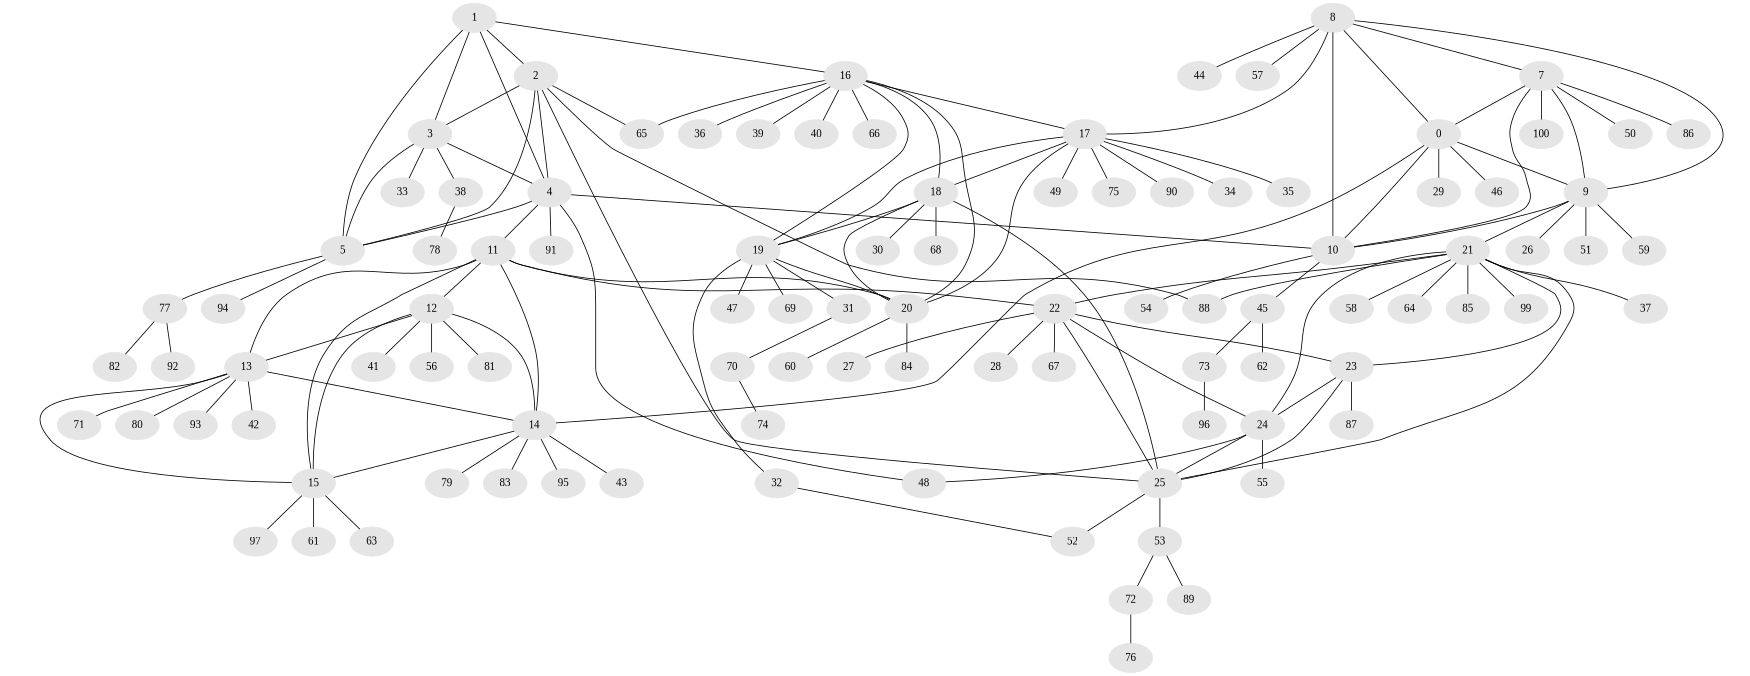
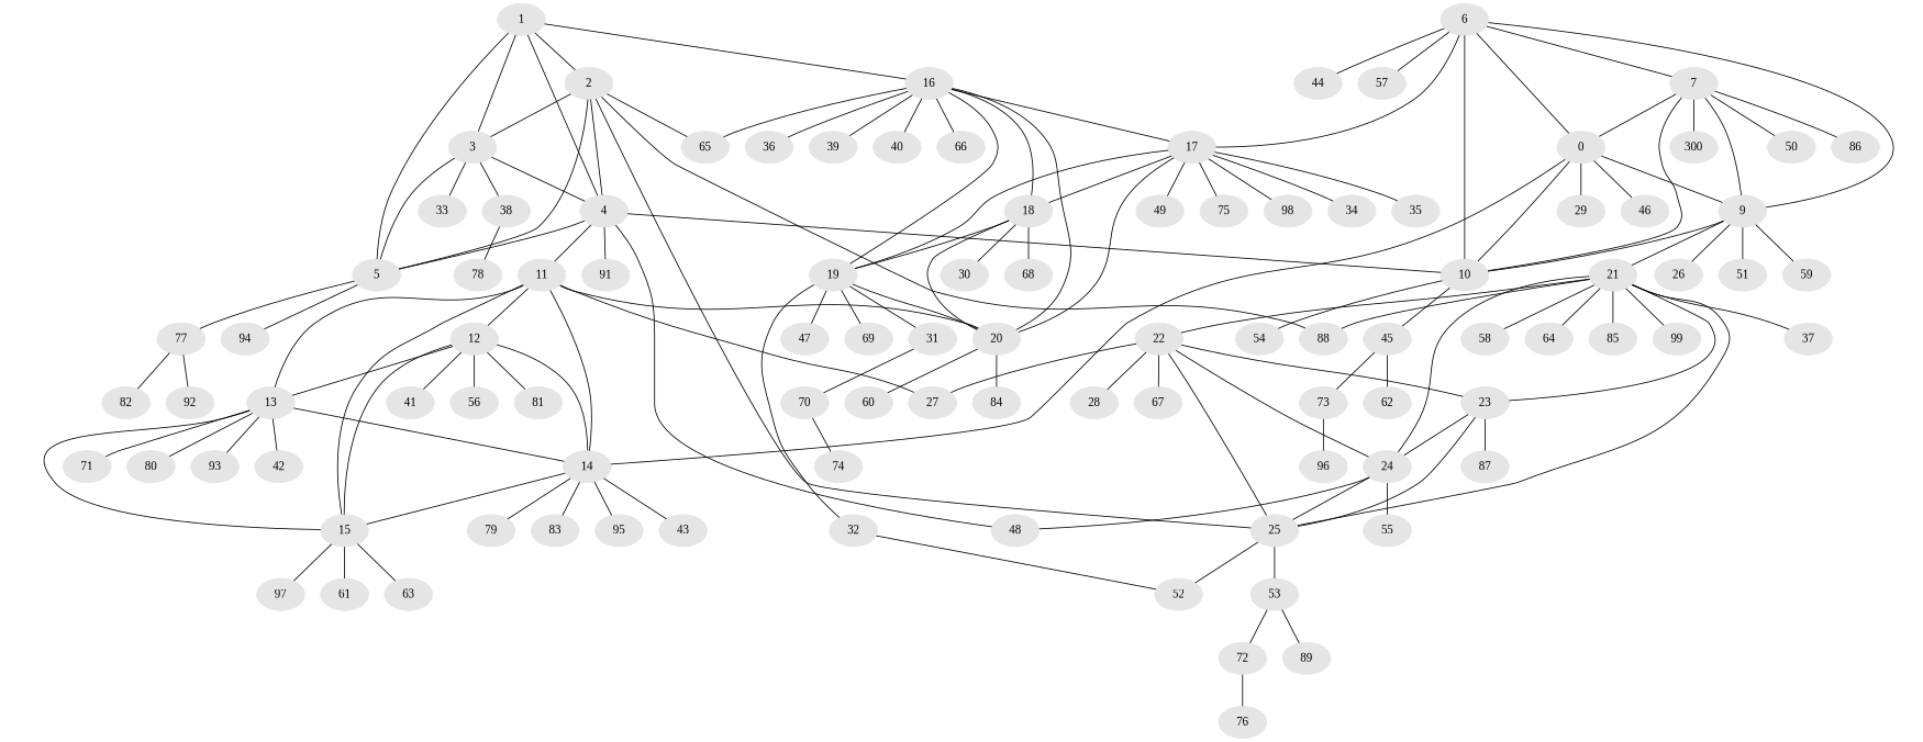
  graph {
    fontname="Liberation Serif"
    node [color=gray90 fontname="Liberation Serif" style=filled]
    edge [fontname="Liberation Serif"]
    1
    2
    3
    4
    5
    16
    25
    65
    88
    33
    38
    10
    11
    48
    91
    77
    94
    17
    20
    18
    19
    36
    39
    40
    66
    52
    53
    78
    45
    54
    14
    12
    13
    15
    22
    82
    92
-   6 [label=8]
+   6
    7
    n40 [label=0]
    9
    44
    57
    50
    86
-   100
+   100 [label=300]
    29
    46
    21
    26
    51
    59
    34
    35
    49
    75
-   90
+   90 [label=98]
    43
    79
    83
    95
    23
    24
    37
    58
    64
    85
    99
    62
    73
    41
    56
    81
    42
    71
    80
    93
    61
    63
    97
    60
    84
    27
    28
    67
    30
    68
    31
    32
    47
    69
    70
    87
    55
    72
    89
    74
    96
    76
    1 -- 2
    1 -- 3
    1 -- 4
    1 -- 5
    1 -- 16
    2 -- 3
    2 -- 4
    2 -- 5
    2 -- 25
    2 -- 65
    2 -- 88
    3 -- 4
    3 -- 5
    3 -- 33
    3 -- 38
    4 -- 5
    4 -- 10
    4 -- 11
    4 -- 48
    4 -- 91
    5 -- 77
    5 -- 94
    16 -- 65
    16 -- 17
    16 -- 20
    16 -- 18
    16 -- 19
    16 -- 36
    16 -- 39
    16 -- 40
    16 -- 66
    25 -- 52
    25 -- 53
    38 -- 78
    10 -- 45
    10 -- 54
    11 -- 20
    11 -- 14
    11 -- 12
    11 -- 13
    11 -- 15
-   11 -- 22
+   11 -- 27
    77 -- 82
    77 -- 92
    17 -- 20
    17 -- 18
    17 -- 19
    17 -- 34
    17 -- 35
    17 -- 49
    17 -- 75
    17 -- 90
    20 -- 60
    20 -- 84
-   18 -- 25
    18 -- 20
    18 -- 19
    18 -- 30
    18 -- 68
    19 -- 20
    19 -- 31
    19 -- 32
    19 -- 47
    19 -- 69
    53 -- 72
    53 -- 89
    45 -- 62
    45 -- 73
    14 -- 15
    14 -- 43
    14 -- 79
    14 -- 83
    14 -- 95
    12 -- 14
    12 -- 13
    12 -- 15
    12 -- 41
    12 -- 56
    12 -- 81
    13 -- 14
    13 -- 15
    13 -- 42
    13 -- 71
    13 -- 80
    13 -- 93
    15 -- 61
    15 -- 63
    15 -- 97
    22 -- 25
    22 -- 23
    22 -- 24
    22 -- 27
    22 -- 28
    22 -- 67
    6 -- 10
    6 -- 17
    6 -- 7
    6 -- n40
    6 -- 9
    6 -- 44
    6 -- 57
    7 -- 10
    7 -- n40
    7 -- 9
    7 -- 50
    7 -- 86
    7 -- 100
    n40 -- 10
    n40 -- 14
    n40 -- 9
    n40 -- 29
    n40 -- 46
    9 -- 10
    9 -- 21
    9 -- 26
    9 -- 51
    9 -- 59
    21 -- 25
    21 -- 88
    21 -- 22
    21 -- 23
    21 -- 24
    21 -- 37
    21 -- 58
    21 -- 64
    21 -- 85
    21 -- 99
    23 -- 25
    23 -- 24
    23 -- 87
    24 -- 25
    24 -- 48
    24 -- 55
    73 -- 96
    31 -- 70
    32 -- 52
    70 -- 74
    72 -- 76
  }
